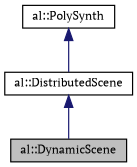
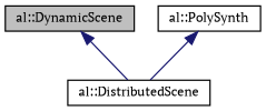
  digraph {
    fontname="PT Serif"
    node [color=black fontname="PT Serif" fontsize=10 shape=record]
    edge [color=midnightblue dir=back fontname="PT Serif" fontsize=10 labelfontname="FreeSans.ttf" labelfontsize=10 style=solid]
    n1 [fillcolor=grey75 fontcolor=black height=0.2 label="al::DynamicScene" style=filled width=0.4]
    n2 [height=0.2 label="al::DistributedScene" width=0.4]
    n3 [height=0.2 label="al::PolySynth" width=0.4]
-   n2 -> n1
+   n1 -> n2
    n3 -> n2
  }
